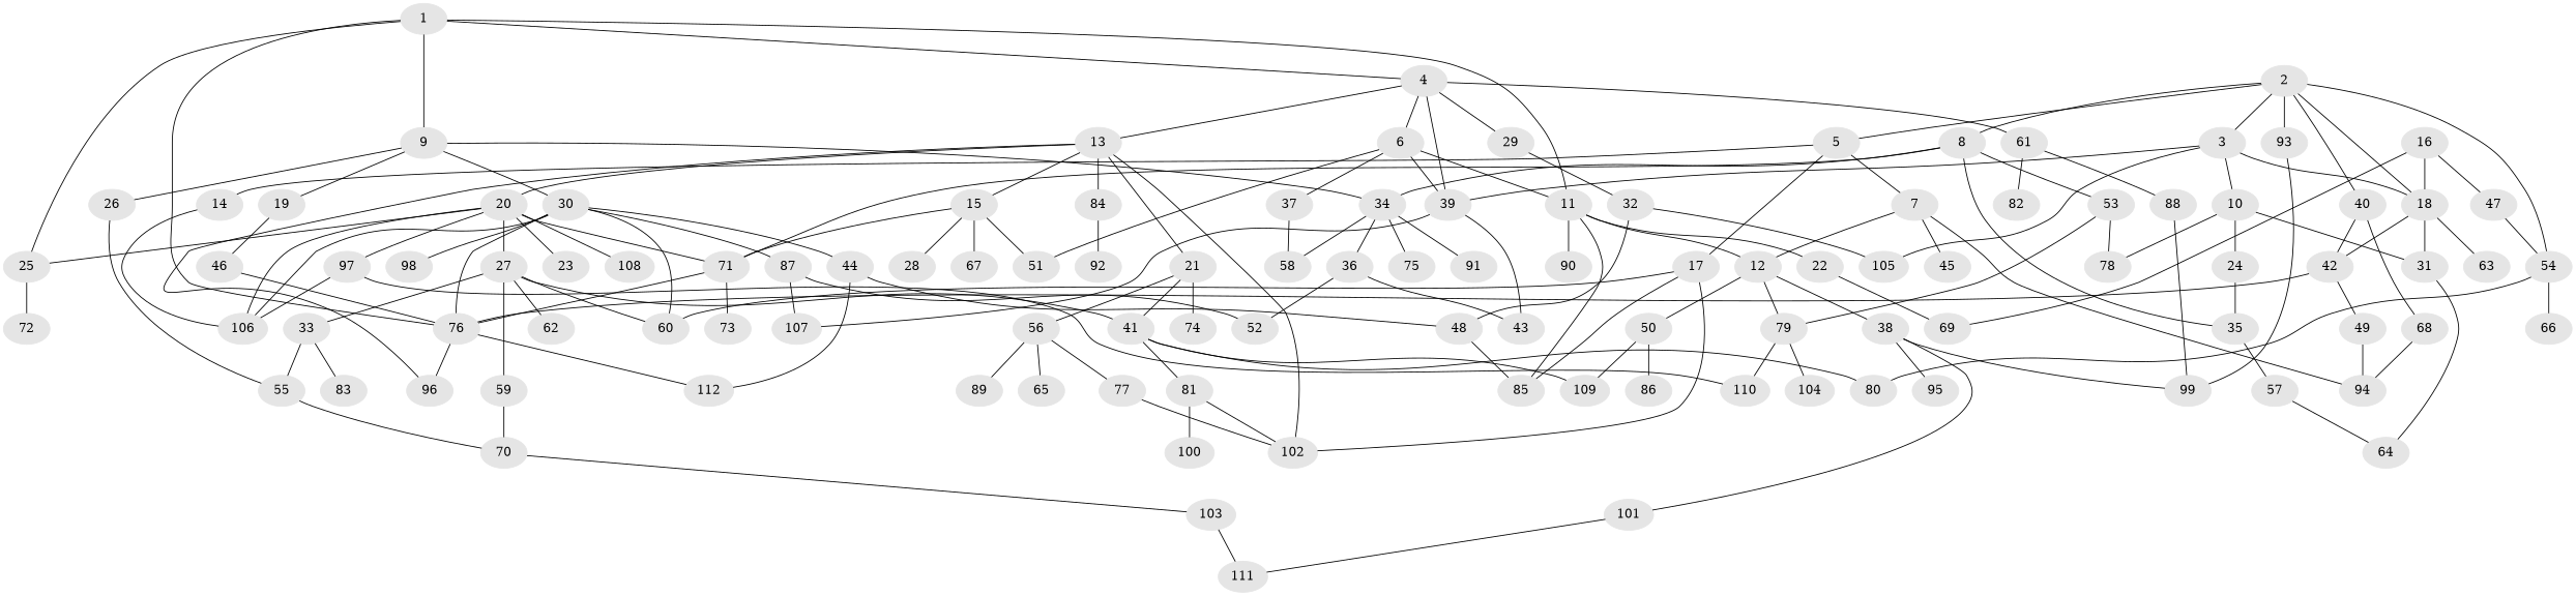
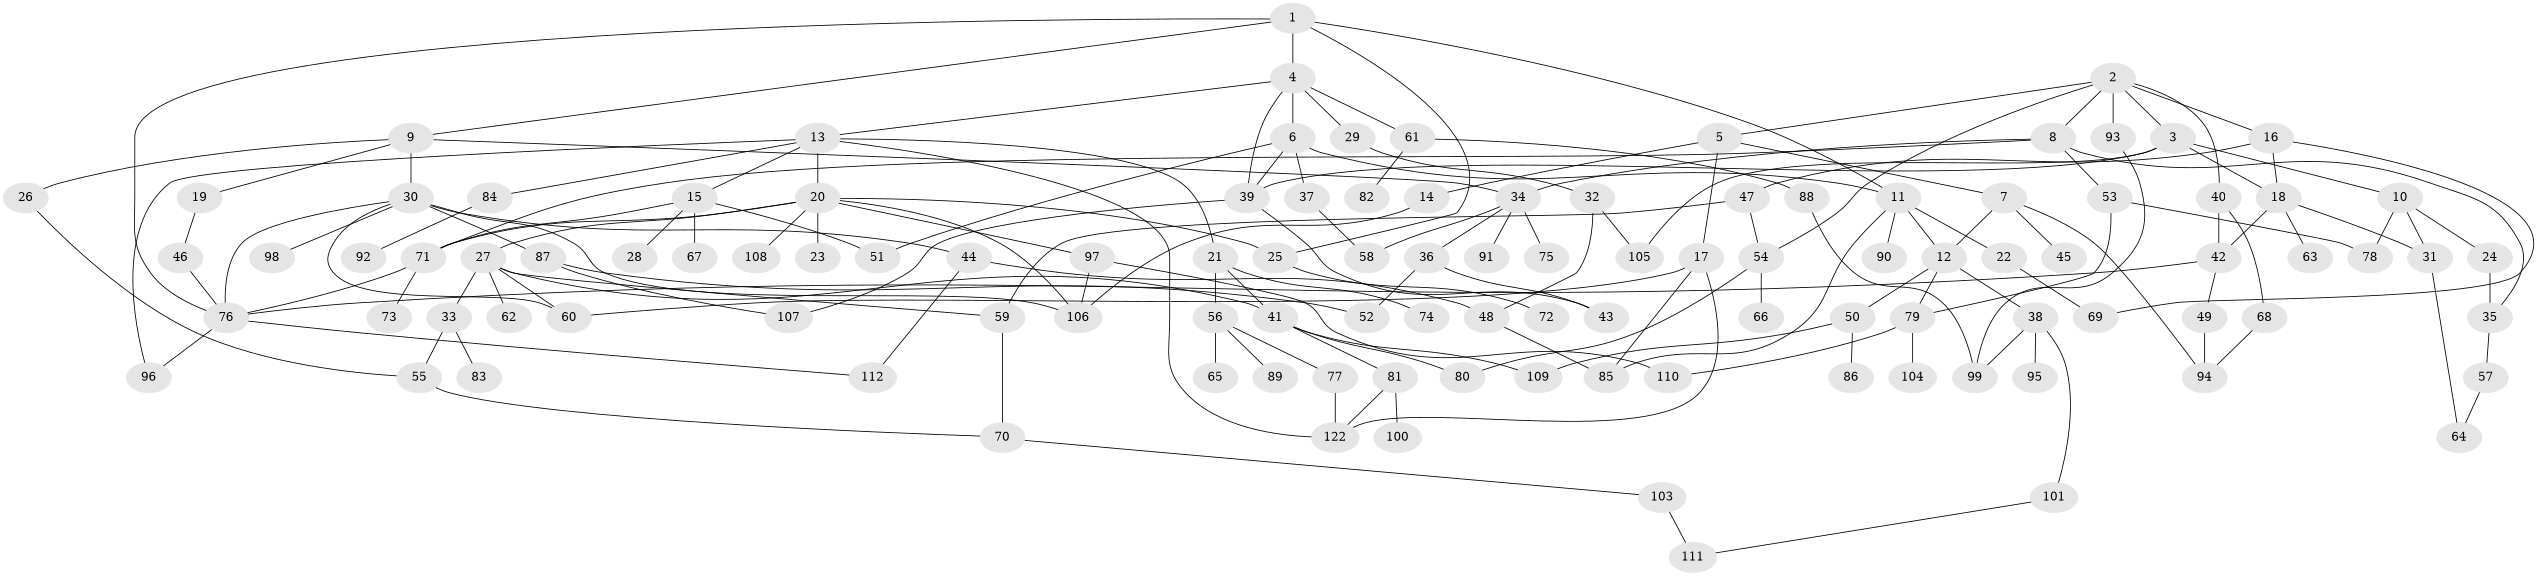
  graph {
    node [color=gray90 style=filled]
    1
    4
    9
    11
    25
    76
    2
    3
    5
    8
    16
    40
    54
    93
    39
    6
    13
    29
    61
    34
    19
    26
    30
    12
    22
    85
    90
    72
    96
    112
    10
    18
    105
    7
    14
    17
    35
    53
    71
    47
    69
    42
    68
    80
    66
    99
    24
    31
    78
    63
    43
    107
    37
    51
    15
    20
    21
    84
-   102
+   102 [label=122]
    32
    82
    88
    45
    94
    106
    60
    58
    38
    50
    79
    36
    75
    91
    57
    73
    46
    55
    44
    87
    98
    64
    95
    101
    109
    86
    104
    110
    28
    67
    23
    27
    97
    108
    41
    56
    74
    92
    59
    49
    33
    62
    81
    65
    77
    89
    70
    83
    48
    52
    111
    100
    103
    1 -- 4
    1 -- 9
    1 -- 11
    1 -- 25
    1 -- 76
    4 -- 39
    4 -- 6
    4 -- 13
    4 -- 29
    4 -- 61
    9 -- 34
    9 -- 19
    9 -- 26
    9 -- 30
    11 -- 12
    11 -- 22
    11 -- 85
    11 -- 90
    25 -- 72
    76 -- 96
    76 -- 112
    2 -- 3
    2 -- 5
    2 -- 8
-   2 -- 18
+   2 -- 16
    2 -- 40
    2 -- 54
    2 -- 93
    3 -- 39
    3 -- 10
    3 -- 18
    3 -- 105
    5 -- 7
    5 -- 14
    5 -- 17
    8 -- 34
    8 -- 35
    8 -- 53
    8 -- 71
    16 -- 18
    16 -- 47
    16 -- 69
    40 -- 42
    40 -- 68
    54 -- 80
    54 -- 66
    93 -- 99
    39 -- 43
    39 -- 107
    6 -- 11
    6 -- 39
    6 -- 37
    6 -- 51
    13 -- 96
    13 -- 15
    13 -- 20
    13 -- 21
    13 -- 84
    13 -- 102
    29 -- 32
    61 -- 82
    61 -- 88
    34 -- 58
    34 -- 36
    34 -- 75
    34 -- 91
    19 -- 46
    26 -- 55
    30 -- 76
    30 -- 106
    30 -- 60
    30 -- 44
    30 -- 87
    30 -- 98
    12 -- 38
    12 -- 50
    12 -- 79
    22 -- 69
    10 -- 24
    10 -- 31
    10 -- 78
    18 -- 42
    18 -- 31
    18 -- 63
    7 -- 12
    7 -- 45
    7 -- 94
    14 -- 106
    17 -- 85
    17 -- 102
    17 -- 60
    35 -- 57
    53 -- 78
    53 -- 79
    71 -- 76
    71 -- 73
    47 -- 54
+   47 -- 59
    42 -- 76
    42 -- 49
    68 -- 94
    24 -- 35
    31 -- 64
    37 -- 58
    15 -- 71
    15 -- 51
    15 -- 28
    15 -- 67
    20 -- 25
    20 -- 71
    20 -- 106
    20 -- 23
    20 -- 27
    20 -- 97
    20 -- 108
    21 -- 41
    21 -- 56
    21 -- 74
    84 -- 92
    32 -- 105
    32 -- 48
    88 -- 99
    38 -- 99
    38 -- 95
    38 -- 101
    50 -- 109
    50 -- 86
    79 -- 104
    79 -- 110
    36 -- 43
    36 -- 52
    57 -- 64
    46 -- 76
    55 -- 70
    44 -- 112
    44 -- 48
    87 -- 107
    87 -- 52
    101 -- 111
    27 -- 60
    27 -- 41
    27 -- 59
    27 -- 33
    27 -- 62
    97 -- 106
    97 -- 110
    41 -- 80
    41 -- 109
    41 -- 81
    56 -- 65
    56 -- 77
    56 -- 89
    59 -- 70
    49 -- 94
    33 -- 55
    33 -- 83
    81 -- 102
    81 -- 100
    77 -- 102
    70 -- 103
    48 -- 85
    103 -- 111
  }
